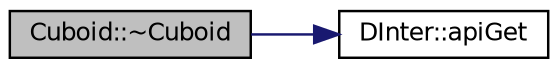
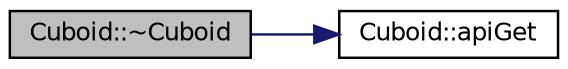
  digraph {
    rankdir=LR
    node [color=black fontname=Helvetica fontsize=10 shape=record style=filled]
    n1 [fillcolor=grey75 fontcolor=black height=0.2 label="Cuboid::~Cuboid" width=0.4]
-   n2 [fillcolor=white height=0.2 label="DInter::apiGet" width=0.4]
+   n2 [fillcolor=white height=0.2 label="Cuboid::apiGet" width=0.4]
    n1 -> n2 [color=midnightblue fontname=Helvetica fontsize=10 labelfontname=Helvetica labelfontsize=10 style=solid]
  }
